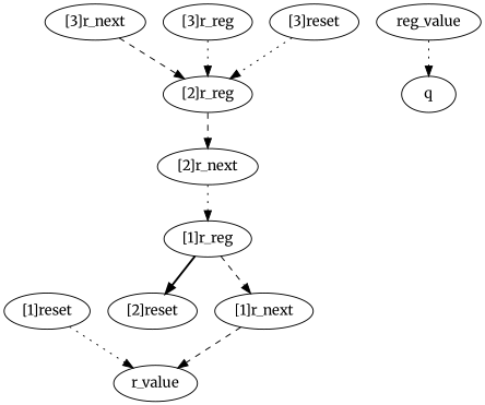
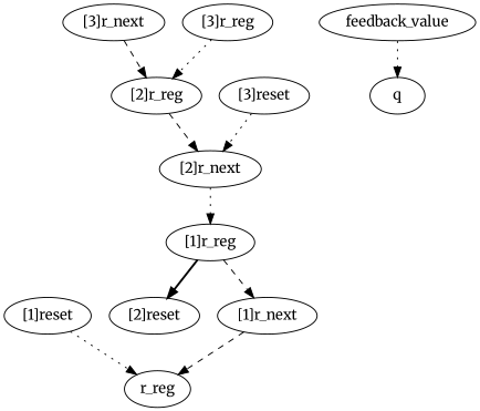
  strict digraph {
    fontname=Merriweather
    node [complexity=3 fontname=Merriweather]
    edge [fontname=Merriweather style=dotted]
    "[2]reset" [complexity=10 importance=2.19819784429 rank=0.219819784429]
    "[1]r_reg" [complexity=9 importance=1.03603583396 rank=0.115115092663]
    "[1]r_next" [complexity=5 importance=0.747747647282 rank=0.149549529456]
-   r_reg [importance=0.549549384381 rank=0.183183128127 label=r_value]
+   r_reg [importance=0.549549384381 rank=0.183183128127]
    "[2]r_reg" [complexity=15 importance=1.52252228355 rank=0.10150148557]
    "[2]r_next" [complexity=11 importance=1.23423409687 rank=0.112203099715]
    "[3]r_next" [complexity=17 importance=1.72072054645 rank=0.101218855673]
-   feedback_value [importance=0.387387374058 rank=0.129129124686 label=reg_value]
+   feedback_value [importance=0.387387374058 rank=0.129129124686]
    q [complexity=0 importance=0.261261197699 rank=0.0]
    "[3]r_reg" [complexity=21 importance=2.00900873313 rank=0.09566708253]
    "[1]reset" [complexity=4 importance=1.22522494512 rank=0.30630623628]
    "[3]reset" [complexity=16 importance=3.17117074345 rank=0.198198171466]
    "[1]r_reg" -> "[2]reset" [style=bold]
    "[1]r_reg" -> "[1]r_next" [style=dashed]
    "[1]r_next" -> r_reg [style=dashed]
    "[2]r_reg" -> "[2]r_next" [style=dashed]
    "[2]r_next" -> "[1]r_reg"
    "[3]r_next" -> "[2]r_reg" [style=dashed]
    feedback_value -> q
    "[3]r_reg" -> "[2]r_reg"
    "[1]reset" -> r_reg
-   "[3]reset" -> "[2]r_reg"
+   "[3]reset" -> "[2]r_next"
  }
